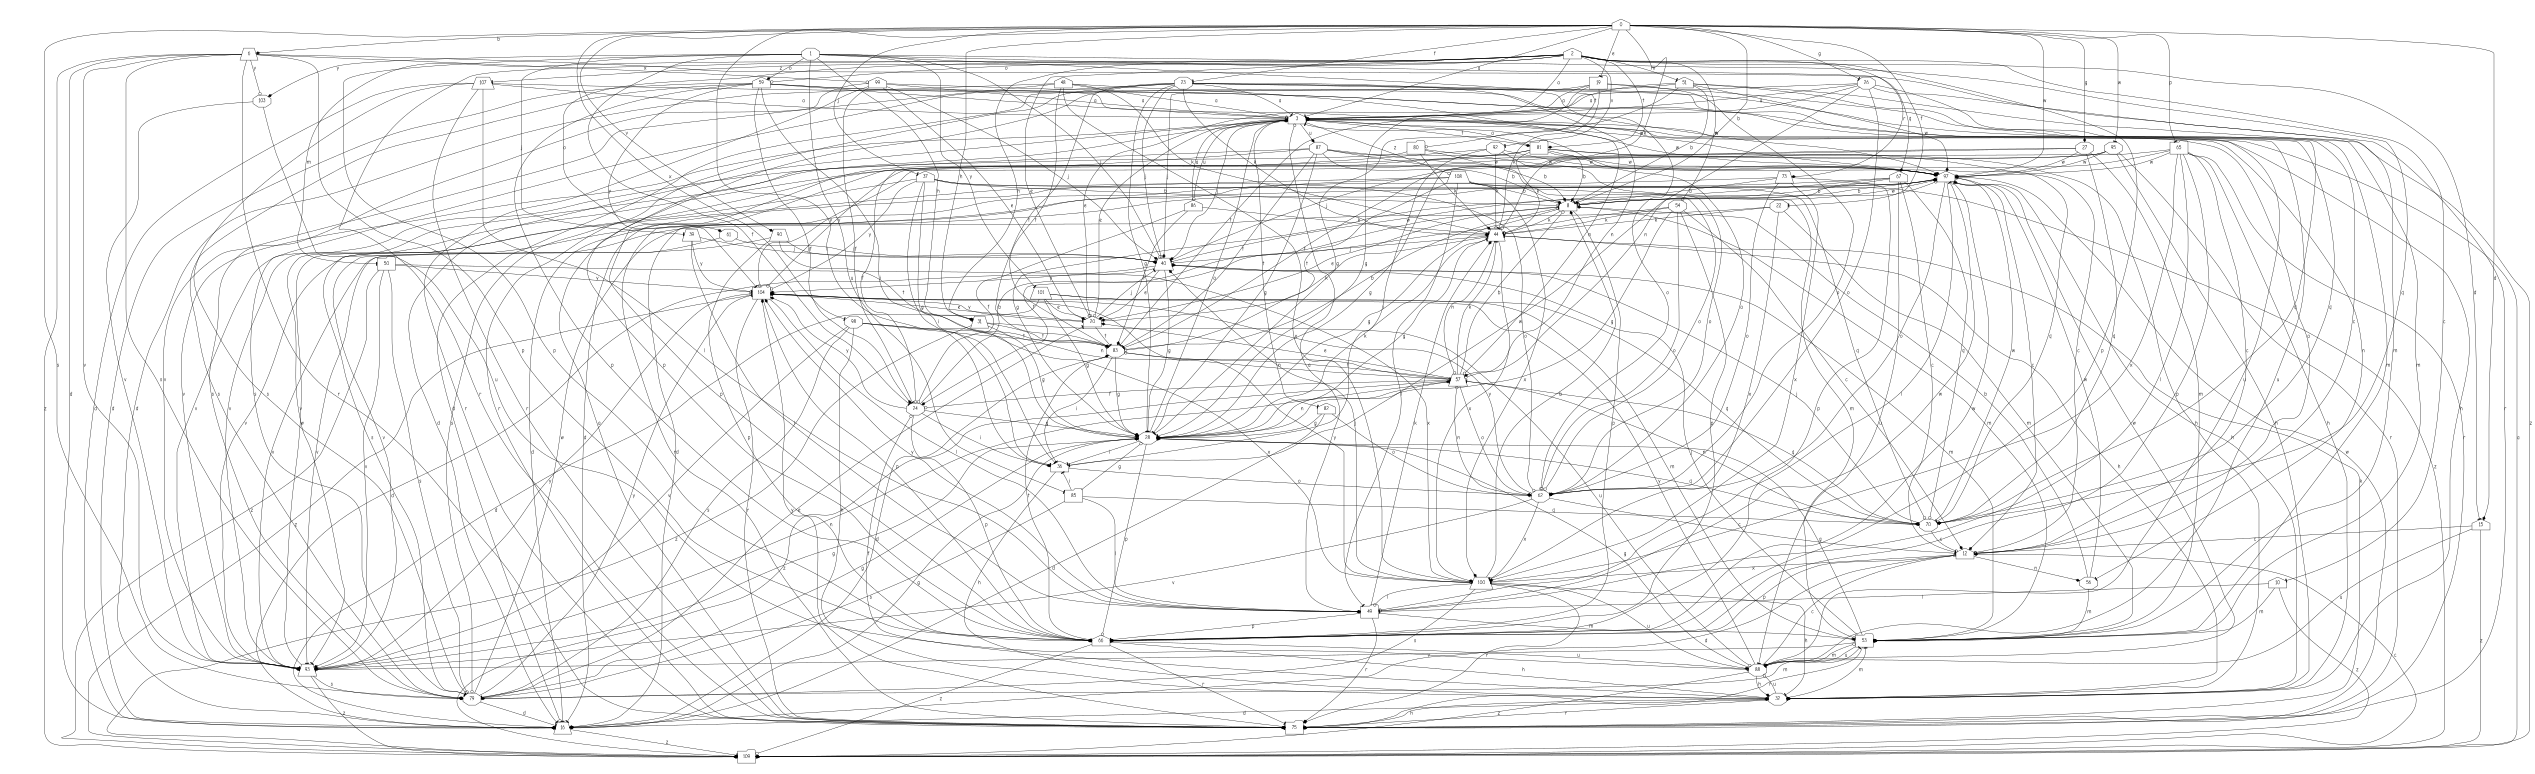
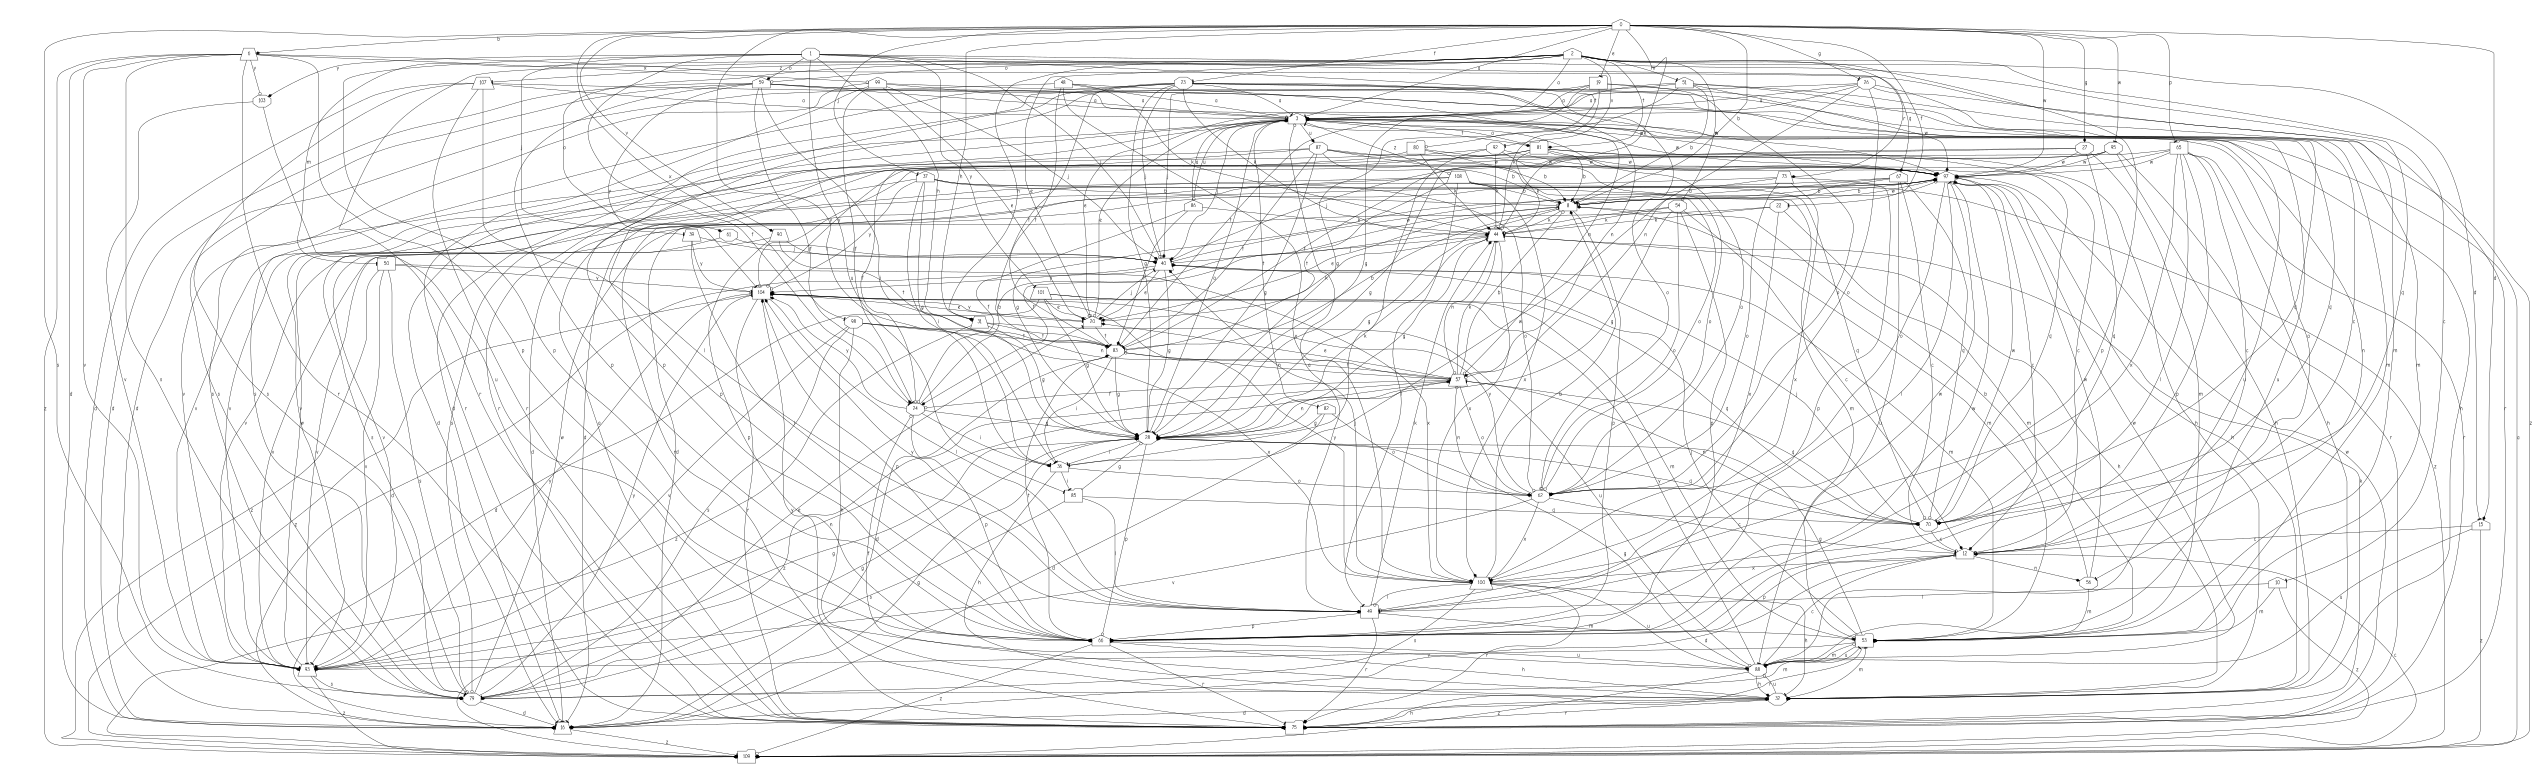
  strict digraph {
    fontname="Comic Neue"
    node [fontname="Comic Neue" shape=octagon]
    edge [arrowhead=diamond fontname="Comic Neue"]
    0 [shape=house]
    3 [shape=house]
    6 [shape=trapezium]
    8 [shape=house]
    15 [shape=house]
    19 [shape=folder]
    22
    23
    26
    27
    31 [shape=trapezium]
    36 [shape=house]
    37 [shape=house]
    44 [shape=trapezium]
    65 [shape=folder]
    79
    90 [shape=trapezium]
    95
    97 [shape=house]
    98
    40 [shape=trapezium]
    20 [shape=house]
    81 [shape=folder]
    16 [shape=trapezium]
    32
    56
    82 [shape=house]
    86 [shape=house]
    87
    93 [shape=trapezium]
    108 [shape=trapezium]
    66 [shape=house]
    103
    75 [shape=folder]
    53 [shape=folder]
    99 [shape=house]
    109 [shape=folder]
    28
    12 [shape=house]
    88
    62
    100 [shape=trapezium]
    70
    83
    57 [shape=trapezium]
    104 [shape=folder]
    48 [shape=house]
    49 [shape=folder]
    1
    24
    39 [shape=trapezium]
    59 [shape=house]
    67 [shape=house]
    80 [shape=folder]
    85 [shape=folder]
    101 [shape=trapezium]
    2 [shape=house]
    10 [shape=house]
    50 [shape=folder]
    51 [shape=house]
    54
    61
    73 [shape=trapezium]
    92
    107 [shape=trapezium]
    0 -> 3 [arrowhead=tee label=a]
    0 -> 6 [label=b]
    0 -> 8 [label=b]
    0 -> 15 [label=d]
    0 -> 19 [arrowhead=tee label=e]
    0 -> 22 [arrowhead=tee label=f]
    0 -> 23 [arrowhead=tee label=f]
    0 -> 26 [arrowhead=tee label=g]
    0 -> 27 [label=g]
    0 -> 31 [label=h]
    0 -> 36 [arrowhead=tee label=i]
    0 -> 37 [arrowhead=tee label=j]
    0 -> 44 [arrowhead=odot label=k]
    0 -> 65 [arrowhead=tee label=p]
    0 -> 79 [arrowhead=odot label=s]
    0 -> 90 [label=v]
    0 -> 95 [arrowhead=tee label=w]
    0 -> 97 [arrowhead=odot label=w]
    0 -> 98 [arrowhead=tee label=x]
    3 -> 97 [arrowhead=odot label=w]
    3 -> 40 [label=j]
    3 -> 20 [arrowhead=odot label=e]
    3 -> 81 [label=t]
    3 -> 16 [arrowhead=tee label=d]
    3 -> 32 [arrowhead=tee label=h]
    3 -> 56 [arrowhead=tee label=n]
    3 -> 82 [arrowhead=tee label=t]
    3 -> 86 [arrowhead=odot label=u]
    3 -> 87 [label=u]
    3 -> 93 [arrowhead=odot label=v]
    3 -> 108 [arrowhead=odot label=z]
    6 -> 79 [label=s]
    6 -> 16 [label=d]
    6 -> 93 [arrowhead=tee label=v]
    6 -> 66 [arrowhead=odot label=p]
    6 -> 103 [arrowhead=odot label=y]
    6 -> 75 [label=r]
    6 -> 53 [label=m]
    6 -> 99 [arrowhead=odot label=x]
    6 -> 109 [arrowhead=odot label=z]
    8 -> 44 [arrowhead=odot label=k]
    8 -> 97 [label=w]
    8 -> 20 [label=e]
    8 -> 66 [arrowhead=odot label=p]
    8 -> 53 [arrowhead=odot label=m]
    8 -> 28 [arrowhead=odot label=g]
    15 -> 109 [arrowhead=tee label=z]
    15 -> 12 [arrowhead=odot label=c]
    15 -> 88 [arrowhead=odot label=u]
    19 -> 3 [arrowhead=odot label=a]
    19 -> 44 [arrowhead=tee label=k]
    19 -> 40 [label=j]
    19 -> 28 [arrowhead=tee label=g]
    19 -> 12 [arrowhead=odot label=c]
    19 -> 62 [arrowhead=odot label=o]
    22 -> 44 [arrowhead=odot label=k]
    22 -> 93 [label=v]
    22 -> 53 [label=m]
    22 -> 100 [arrowhead=tee label=x]
    23 -> 3 [arrowhead=tee label=a]
    23 -> 44 [label=k]
    23 -> 79 [arrowhead=tee label=s]
    23 -> 40 [arrowhead=odot label=j]
    23 -> 66 [arrowhead=odot label=p]
    23 -> 75 [label=r]
    23 -> 28 [arrowhead=tee label=g]
    23 -> 88 [arrowhead=tee label=u]
    23 -> 62 [arrowhead=odot label=o]
    23 -> 70 [label=q]
    23 -> 83 [label=t]
    23 -> 57 [arrowhead=odot label=n]
    26 -> 3 [arrowhead=odot label=a]
    26 -> 20 [arrowhead=odot label=e]
    26 -> 75 [label=r]
    26 -> 53 [arrowhead=tee label=m]
    26 -> 62 [arrowhead=odot label=o]
    26 -> 83 [arrowhead=tee label=t]
    26 -> 57 [label=n]
    27 -> 97 [arrowhead=odot label=w]
    27 -> 93 [arrowhead=tee label=v]
    27 -> 53 [arrowhead=odot label=m]
    27 -> 70 [arrowhead=odot label=q]
    27 -> 104 [arrowhead=odot label=y]
    31 -> 109 [label=z]
    31 -> 28 [arrowhead=odot label=g]
    31 -> 88 [arrowhead=odot label=u]
    31 -> 83 [arrowhead=odot label=t]
    36 -> 97 [arrowhead=odot label=w]
    36 -> 32 [label=h]
    36 -> 62 [label=o]
    37 -> 8 [arrowhead=odot label=b]
    37 -> 36 [label=i]
    37 -> 79 [arrowhead=tee label=s]
    37 -> 53 [arrowhead=odot label=m]
    37 -> 28 [arrowhead=tee label=g]
    37 -> 62 [arrowhead=odot label=o]
    37 -> 104 [arrowhead=odot label=y]
    44 -> 40 [arrowhead=odot label=j]
    44 -> 32 [label=h]
    44 -> 28 [label=g]
    44 -> 100 [label=x]
    44 -> 57 [arrowhead=odot label=n]
    65 -> 97 [label=w]
    65 -> 40 [arrowhead=tee label=j]
    65 -> 32 [arrowhead=odot label=h]
    65 -> 66 [arrowhead=odot label=p]
    65 -> 75 [arrowhead=odot label=r]
    65 -> 12 [arrowhead=odot label=c]
    65 -> 100 [arrowhead=tee label=x]
    65 -> 83 [arrowhead=tee label=t]
    65 -> 49 [arrowhead=odot label=l]
    79 -> 97 [label=w]
    79 -> 20 [arrowhead=tee label=e]
    79 -> 16 [arrowhead=tee label=d]
    79 -> 53 [arrowhead=tee label=m]
    79 -> 28 [label=g]
    79 -> 104 [arrowhead=tee label=y]
    90 -> 40 [arrowhead=tee label=j]
    90 -> 93 [label=v]
    90 -> 66 [label=p]
    90 -> 83 [arrowhead=odot label=t]
    95 -> 97 [arrowhead=odot label=w]
    95 -> 32 [label=h]
    95 -> 75 [arrowhead=tee label=r]
    95 -> 28 [arrowhead=tee label=g]
    95 -> 104 [arrowhead=odot label=y]
    97 -> 8 [arrowhead=odot label=b]
    97 -> 32 [arrowhead=tee label=h]
    97 -> 12 [label=c]
    97 -> 62 [label=o]
    97 -> 49 [arrowhead=odot label=l]
    98 -> 79 [arrowhead=tee label=s]
    98 -> 32 [arrowhead=odot label=h]
    98 -> 93 [arrowhead=odot label=v]
    98 -> 100 [arrowhead=odot label=x]
    98 -> 83 [arrowhead=odot label=t]
    98 -> 57 [arrowhead=tee label=n]
    40 -> 97 [label=w]
    40 -> 20 [label=e]
    40 -> 16 [arrowhead=odot label=d]
    40 -> 53 [arrowhead=odot label=m]
    40 -> 28 [arrowhead=tee label=g]
    40 -> 104 [label=y]
    20 -> 44 [arrowhead=tee label=k]
    20 -> 40 [arrowhead=tee label=j]
    20 -> 83 [arrowhead=tee label=t]
    20 -> 104 [arrowhead=odot label=y]
    81 -> 3 [arrowhead=tee label=a]
    81 -> 8 [label=b]
    81 -> 44 [arrowhead=odot label=k]
    81 -> 79 [arrowhead=odot label=s]
    81 -> 97 [arrowhead=odot label=w]
    81 -> 32 [arrowhead=odot label=h]
    81 -> 12 [arrowhead=odot label=c]
    81 -> 24 [arrowhead=odot label=f]
    16 -> 109 [arrowhead=tee label=z]
    16 -> 28 [label=g]
    32 -> 16 [label=d]
    32 -> 75 [arrowhead=tee label=r]
    32 -> 53 [arrowhead=tee label=m]
    32 -> 88 [arrowhead=odot label=u]
    32 -> 24 [arrowhead=odot label=f]
    56 -> 8 [label=b]
    56 -> 97 [arrowhead=tee label=w]
    56 -> 53 [arrowhead=tee label=m]
    82 -> 16 [label=d]
    82 -> 28 [arrowhead=odot label=g]
    82 -> 62 [arrowhead=odot label=o]
    86 -> 3 [arrowhead=odot label=a]
    86 -> 44 [label=k]
    86 -> 83 [label=t]
    86 -> 24 [arrowhead=odot label=f]
    87 -> 8 [label=b]
    87 -> 97 [label=w]
    87 -> 93 [arrowhead=tee label=v]
    87 -> 66 [label=p]
    87 -> 28 [arrowhead=tee label=g]
    87 -> 62 [arrowhead=odot label=o]
    87 -> 70 [arrowhead=tee label=q]
    87 -> 83 [arrowhead=tee label=t]
    93 -> 79 [label=s]
    93 -> 97 [arrowhead=tee label=w]
    93 -> 109 [label=z]
    93 -> 28 [label=g]
    93 -> 57 [arrowhead=tee label=n]
    93 -> 104 [arrowhead=odot label=y]
    108 -> 8 [arrowhead=tee label=b]
    108 -> 16 [arrowhead=tee label=d]
    108 -> 75 [arrowhead=tee label=r]
    108 -> 109 [label=z]
    108 -> 100 [label=x]
    108 -> 70 [arrowhead=odot label=q]
    108 -> 83 [arrowhead=odot label=t]
    108 -> 49 [arrowhead=tee label=l]
    66 -> 97 [arrowhead=odot label=w]
    66 -> 32 [arrowhead=tee label=h]
    66 -> 75 [arrowhead=tee label=r]
    66 -> 109 [arrowhead=odot label=z]
    66 -> 88 [arrowhead=odot label=u]
    66 -> 83 [label=t]
    103 -> 93 [arrowhead=tee label=v]
    103 -> 88 [arrowhead=tee label=u]
    75 -> 3 [label=a]
    75 -> 44 [arrowhead=tee label=k]
    75 -> 97 [label=w]
    75 -> 32 [label=h]
    75 -> 104 [label=y]
    53 -> 40 [label=j]
    53 -> 93 [arrowhead=tee label=v]
    53 -> 75 [label=r]
    53 -> 28 [label=g]
    53 -> 88 [arrowhead=tee label=u]
    99 -> 3 [arrowhead=odot label=a]
    99 -> 79 [label=s]
    99 -> 40 [label=j]
    99 -> 20 [label=e]
    99 -> 75 [arrowhead=tee label=r]
    99 -> 57 [arrowhead=odot label=n]
    99 -> 24 [arrowhead=tee label=f]
    109 -> 3 [arrowhead=odot label=a]
    109 -> 12 [label=c]
    28 -> 3 [arrowhead=tee label=a]
    28 -> 36 [arrowhead=tee label=i]
    28 -> 44 [arrowhead=tee label=k]
    28 -> 66 [arrowhead=odot label=p]
    28 -> 70 [label=q]
    28 -> 57 [label=n]
    12 -> 3 [label=a]
    12 -> 16 [arrowhead=odot label=d]
    12 -> 56 [label=n]
    12 -> 66 [arrowhead=tee label=p]
    12 -> 100 [arrowhead=tee label=x]
    88 -> 97 [label=w]
    88 -> 32 [label=h]
    88 -> 53 [arrowhead=odot label=m]
    88 -> 109 [label=z]
    88 -> 28 [arrowhead=tee label=g]
    88 -> 12 [arrowhead=odot label=c]
    88 -> 104 [label=y]
    62 -> 3 [arrowhead=tee label=a]
    62 -> 93 [label=v]
    62 -> 12 [arrowhead=tee label=c]
    62 -> 100 [arrowhead=odot label=x]
    62 -> 57 [arrowhead=odot label=n]
    62 -> 104 [label=y]
    100 -> 8 [label=b]
    100 -> 79 [label=s]
    100 -> 40 [label=j]
    100 -> 32 [arrowhead=tee label=h]
    100 -> 75 [label=r]
    100 -> 88 [label=u]
    100 -> 104 [arrowhead=tee label=y]
    100 -> 49 [arrowhead=odot label=l]
    70 -> 97 [arrowhead=odot label=w]
    70 -> 40 [arrowhead=tee label=j]
    70 -> 12 [arrowhead=odot label=c]
    70 -> 57 [arrowhead=tee label=n]
    83 -> 8 [arrowhead=odot label=b]
    83 -> 36 [arrowhead=tee label=i]
    83 -> 16 [label=d]
    83 -> 28 [label=g]
    83 -> 57 [arrowhead=odot label=n]
    57 -> 8 [arrowhead=odot label=b]
    57 -> 44 [arrowhead=tee label=k]
    57 -> 20 [label=e]
    57 -> 109 [arrowhead=odot label=z]
    57 -> 62 [label=o]
    57 -> 70 [label=q]
    57 -> 83 [arrowhead=odot label=t]
    57 -> 24 [arrowhead=odot label=f]
    104 -> 20 [arrowhead=tee label=e]
    104 -> 66 [arrowhead=tee label=p]
    104 -> 75 [label=r]
    104 -> 109 [label=z]
    104 -> 49 [label=l]
    48 -> 3 [arrowhead=odot label=a]
    48 -> 44 [arrowhead=tee label=k]
    48 -> 97 [label=w]
    48 -> 16 [label=d]
-   48 -> 93 [label=v]
    48 -> 100 [arrowhead=odot label=x]
    48 -> 83 [arrowhead=odot label=t]
    49 -> 3 [arrowhead=odot label=a]
    49 -> 44 [label=k]
    49 -> 97 [arrowhead=tee label=w]
    49 -> 66 [arrowhead=tee label=p]
    49 -> 75 [label=r]
    49 -> 53 [arrowhead=tee label=m]
    49 -> 104 [label=y]
    1 -> 31 [label=h]
    1 -> 40 [arrowhead=odot label=j]
    1 -> 66 [label=p]
    1 -> 103 [label=y]
    1 -> 70 [arrowhead=odot label=q]
    1 -> 24 [arrowhead=tee label=f]
    1 -> 39 [arrowhead=tee label=j]
    1 -> 59 [label=o]
    1 -> 67 [label=q]
    1 -> 80 [arrowhead=odot label=t]
    1 -> 85 [arrowhead=tee label=u]
    1 -> 101 [arrowhead=tee label=y]
    24 -> 8 [arrowhead=tee label=b]
    24 -> 36 [arrowhead=tee label=i]
    24 -> 66 [label=p]
    24 -> 28 [label=g]
    24 -> 104 [label=y]
    39 -> 40 [arrowhead=tee label=j]
    39 -> 104 [arrowhead=tee label=y]
    39 -> 49 [arrowhead=odot label=l]
    59 -> 3 [arrowhead=odot label=a]
    59 -> 36 [arrowhead=tee label=i]
    59 -> 79 [arrowhead=odot label=s]
    59 -> 97 [label=w]
    59 -> 16 [label=d]
    59 -> 66 [arrowhead=odot label=p]
    59 -> 88 [label=u]
    59 -> 104 [arrowhead=tee label=y]
    59 -> 24 [label=f]
    67 -> 8 [arrowhead=odot label=b]
    67 -> 93 [arrowhead=tee label=v]
    67 -> 28 [label=g]
    67 -> 12 [arrowhead=tee label=c]
    67 -> 88 [arrowhead=tee label=u]
    67 -> 70 [arrowhead=odot label=q]
    80 -> 8 [label=b]
    80 -> 44 [label=k]
    80 -> 97 [label=w]
    80 -> 93 [arrowhead=tee label=v]
-   85 -> 36 [arrowhead=tee label=i]
+   36 -> 85 [arrowhead=tee label=i]
    85 -> 79 [arrowhead=tee label=s]
    85 -> 28 [arrowhead=odot label=g]
    85 -> 70 [arrowhead=odot label=q]
    85 -> 49 [label=l]
    101 -> 20 [arrowhead=odot label=e]
    101 -> 16 [arrowhead=odot label=d]
    101 -> 53 [label=m]
    101 -> 28 [label=g]
    101 -> 70 [arrowhead=tee label=q]
    2 -> 3 [label=a]
    2 -> 15 [arrowhead=tee label=d]
    2 -> 31 [arrowhead=tee label=h]
    2 -> 20 [arrowhead=odot label=e]
    2 -> 81 [label=t]
    2 -> 66 [label=p]
    2 -> 75 [arrowhead=tee label=r]
    2 -> 59 [arrowhead=odot label=o]
    2 -> 10 [arrowhead=tee label=c]
    2 -> 50 [arrowhead=tee label=m]
    2 -> 51 [arrowhead=tee label=m]
    2 -> 54 [arrowhead=odot label=n]
    2 -> 61 [label=o]
    2 -> 73 [label=r]
    2 -> 92 [arrowhead=tee label=v]
    2 -> 107 [arrowhead=tee label=z]
    10 -> 53 [arrowhead=odot label=m]
    10 -> 109 [label=z]
    10 -> 49 [arrowhead=tee label=l]
    50 -> 79 [arrowhead=odot label=s]
    50 -> 93 [label=v]
    50 -> 109 [arrowhead=tee label=z]
    50 -> 100 [arrowhead=tee label=x]
    50 -> 104 [arrowhead=odot label=y]
    51 -> 3 [arrowhead=tee label=a]
    51 -> 8 [arrowhead=tee label=b]
    51 -> 97 [label=w]
    51 -> 16 [arrowhead=odot label=d]
    51 -> 53 [label=m]
    51 -> 109 [label=z]
    51 -> 28 [arrowhead=tee label=g]
    54 -> 44 [arrowhead=tee label=k]
    54 -> 66 [arrowhead=tee label=p]
    54 -> 28 [arrowhead=tee label=g]
    54 -> 12 [label=c]
    54 -> 62 [arrowhead=odot label=o]
    54 -> 24 [label=f]
    61 -> 40 [label=j]
    61 -> 93 [arrowhead=tee label=v]
    73 -> 8 [arrowhead=odot label=b]
    73 -> 16 [label=d]
    73 -> 66 [label=p]
    73 -> 62 [label=o]
    73 -> 100 [label=x]
    92 -> 36 [arrowhead=tee label=i]
    92 -> 44 [arrowhead=odot label=k]
    92 -> 97 [label=w]
    92 -> 16 [arrowhead=tee label=d]
    92 -> 62 [arrowhead=tee label=o]
    107 -> 3 [arrowhead=odot label=a]
    107 -> 79 [arrowhead=odot label=s]
    107 -> 16 [arrowhead=tee label=d]
    107 -> 75 [label=r]
    107 -> 70 [label=q]
    107 -> 49 [arrowhead=odot label=l]
  }
